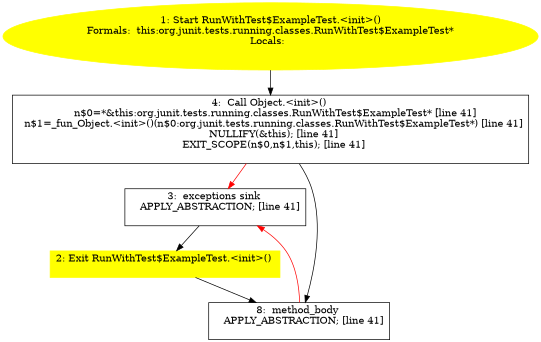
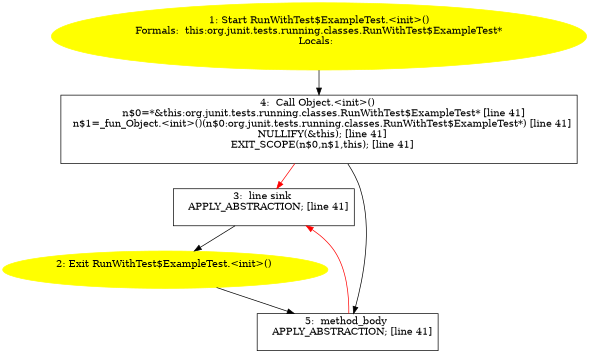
  digraph {
    node [shape=box]
    n1 [color=yellow label="1: Start RunWithTest$ExampleTest.<init>()\nFormals:  this:org.junit.tests.running.classes.RunWithTest$ExampleTest*\nLocals:  \n  " style=filled shape=""]
    n2 [label="4:  Call Object.<init>() \n   n$0=*&this:org.junit.tests.running.classes.RunWithTest$ExampleTest* [line 41]\n  n$1=_fun_Object.<init>()(n$0:org.junit.tests.running.classes.RunWithTest$ExampleTest*) [line 41]\n  NULLIFY(&this); [line 41]\n  EXIT_SCOPE(n$0,n$1,this); [line 41]\n "]
-   n3 [label="3:  exceptions sink \n   APPLY_ABSTRACTION; [line 41]\n "]
-   n4 [label="8:  method_body \n   APPLY_ABSTRACTION; [line 41]\n "]
-   n5 [color=yellow label="2: Exit RunWithTest$ExampleTest.<init>() \n  " style=filled]
+   n3 [label="3:  line sink \n   APPLY_ABSTRACTION; [line 41]\n "]
+   n4 [label="5:  method_body \n   APPLY_ABSTRACTION; [line 41]\n "]
+   n5 [color=yellow label="2: Exit RunWithTest$ExampleTest.<init>() \n  " style=filled shape=""]
    n1 -> n2
    n2 -> n3 [color=red]
    n2 -> n4
    n3 -> n5
    n4 -> n3 [color=red]
    n5 -> n4
  }
